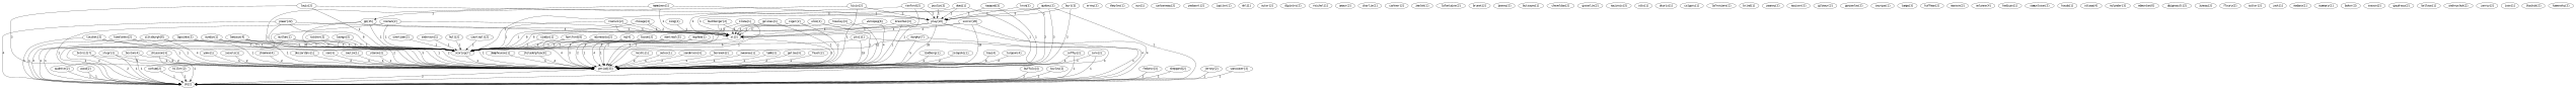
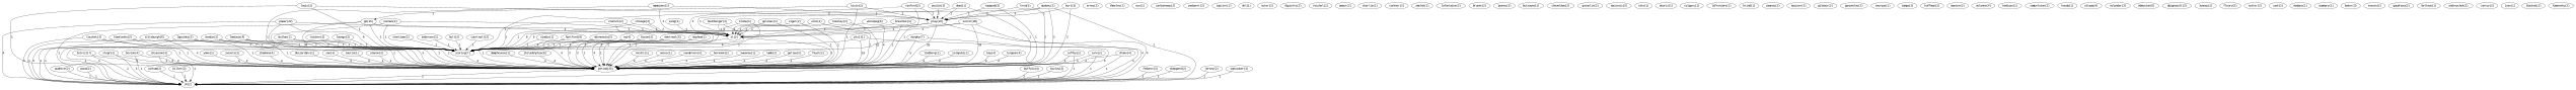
  digraph {
    fontname="Liberation Mono"
    node [fontname="Liberation Mono"]
    edge [fontname="Liberation Mono"]
    n1 [label="kisio(2)"]
    n2 [label="pp(15)"]
    n3 [label="play(22)"]
    n4 [label="period(33)"]
    n5 [label="st(3)"]
    n6 [label="scoring(7)"]
    n7 [label="sh(2)"]
    n8 [label="lapointe(2)"]
    n9 [label="kron(3)"]
    n10 [label="quebec(2)"]
    n11 [label="domi(1)"]
    n12 [label="power(22)"]
    n13 [label="poulin(2)"]
    n14 [label="hawgood(3)"]
    n15 [label="audette(2)"]
    n16 [label="wood(2)"]
    n17 [label="burt(3)"]
    n18 [label="numminen(1)"]
    n19 [label="ranford(2)"]
    n20 [label="louis(2)"]
    n21 [label="boston(4)"]
    n22 [label="damphousse(1)"]
    n23 [label="hatcher(2)"]
    n24 [label="sjodin(1)"]
    n25 [label="chiasson(3)"]
    n26 [label="kovalenko(2)"]
    n27 [label="chicago(3)"]
    n28 [label="errey(2)"]
    n29 [label="philadelphia(8)"]
    n30 [label="kravchuk(3)"]
    n31 [label="recchi(1)"]
    n32 [label="oates(1)"]
    n33 [label="buchberger(2)"]
    n34 [label="sanderson(3)"]
    n35 [label="detroit(7)"]
    n36 [label="beranek(2)"]
    n37 [label="khmylev(1)"]
    n38 [label="slegr(2)"]
    n39 [label="sun(1)"]
    n40 [label="mcphee(1)"]
    n41 [label="carbonneau(2)"]
    n42 [label="sweeney(1)"]
    n43 [label="gelinas(1)"]
    n44 [label="ysebaert(2)"]
    n45 [label="jupiter(1)"]
    n46 [label="ciger(2)"]
    n47 [label="luongo(3)"]
    n48 [label="lamb(2)"]
    n49 [label="winnipeg(8)"]
    n50 [label="anderson(1)"]
    n51 [label="nhl(1)"]
    n52 [label="tocchet(3)"]
    n53 [label="housley(3)"]
    n54 [label="suter(2)"]
    n55 [label="corkum(2)"]
    n56 [label="klima(1)"]
    n57 [label="galley(3)"]
    n58 [label="hull(2)"]
    n59 [label="faust(2)"]
    n60 [label="roenick(2)"]
    n61 [label="courtnall(2)"]
    n62 [label="hiller(2)"]
    n63 [label="elik(2)"]
    n64 [label="noonan(2)"]
    n65 [label="hartford(9)"]
    n66 [label="sundin(1)"]
    n67 [label="dipietro(2)"]
    n68 [label="lindberg(1)"]
    n69 [label="pittsburgh(6)"]
    n70 [label="reichel(1)"]
    n71 [label="zalapski(1)"]
    n72 [label="scorer(20)"]
    n73 [label="buffalo(4)"]
    n74 [label="king(2)"]
    n75 [label="bay(4)"]
    n76 [label="turgeon(4)"]
    n77 [label="kozlov(2)"]
    n78 [label="coffey(2)"]
    n79 [label="mullen(1)"]
    n80 [label="amour(2)"]
    n81 [label="yake(1)"]
    n82 [label="cassels(1)"]
    n83 [label="lemieux(4)"]
    n84 [label="charlie(1)"]
    n85 [label="bure(2)"]
    n86 [label="overtime(2)"]
    n87 [label="minnesota(2)"]
    n88 [label="zhamnov(4)"]
    n89 [label="ny(4)"]
    n90 [label="pts(11)"]
    n91 [label="carkner(2)"]
    n92 [label="zmolek(1)"]
    n93 [label="bozon(2)"]
    n94 [label="lafontaine(2)"]
    n95 [label="desjardins(1)"]
+   n96 [label="drake(4)"]
    n97 [label="montreal(5)"]
    n98 [label="san(3)"]
    n99 [label="bautin(1)"]
    n100 [label="fedorov(3)"]
    n101 [label="sheppard(2)"]
    n102 [label="ulanov(2)"]
    n103 [label="murphy(7)"]
    n104 [label="brunet(2)"]
    n105 [label="janney(3)"]
    n106 [label="butsayev(1)"]
    n107 [label="cheveldae(2)"]
    n108 [label="jersey(2)"]
    n109 [label="gosselin(2)"]
    n110 [label="macinnis(3)"]
    n111 [label="otto(1)"]
    n112 [label="douris(1)"]
    n113 [label="vancouver(3)"]
    n114 [label="calgary(1)"]
    n115 [label="lafreniere(1)"]
    n116 [label="brind(1)"]
    n117 [label="yawney(2)"]
    n118 [label="maciver(3)"]
    n119 [label="gilmour(2)"]
    n120 [label="garpenlov(2)"]
    n121 [label="bourque(1)"]
    n122 [label="tampa(3)"]
    n123 [label="huffman(2)"]
    n124 [label="manson(2)"]
    n125 [label="selanne(4)"]
    n126 [label="hedican(1)"]
    n127 [label="samuelsson(2)"]
    n128 [label="houda(1)"]
    n129 [label="ottawa(4)"]
    n130 [label="nylander(3)"]
    n131 [label="edmonton(6)"]
    n132 [label="daigneault(2)"]
    n133 [label="juneau(2)"]
    n134 [label="fleury(2)"]
    n135 [label="sutter(2)"]
    n136 [label="cook(1)"]
    n137 [label="modano(1)"]
    n138 [label="summary(1)"]
    n139 [label="baker(3)"]
    n140 [label="evason(2)"]
    n141 [label="gaudreau(2)"]
    n142 [label="bellows(1)"]
    n143 [label="andreychuk(1)"]
    n144 [label="conroy(2)"]
    n145 [label="jose(1)"]
    n146 [label="tkachuk(2)"]
    n147 [label="kamensky(2)"]
    n1 -> n2 [label=1]
    n1 -> n3 [label=1]
    n1 -> n4 [label=1]
    n2 -> n4 [label=2]
    n2 -> n5 [label=1]
    n2 -> n6 [label=1]
    n2 -> n7 [label=1]
    n3 -> n4 [label=20]
    n3 -> n5 [label=4]
    n3 -> n6 [label=8]
    n3 -> n7 [label=4]
    n4 -> n7 [label=2]
    n5 -> n4 [label=3]
    n5 -> n6 [label=1]
    n6 -> n4 [label=1]
    n8 -> n4 [label=1]
    n8 -> n6 [label=1]
    n8 -> n7 [label=1]
    n9 -> n3 [label=1]
    n9 -> n4 [label=2]
    n10 -> n3 [label=3]
    n10 -> n4 [label=3]
    n10 -> n6 [label=1]
    n10 -> n7 [label=1]
    n11 -> n3 [label=1]
    n11 -> n4 [label=1]
    n11 -> n5 [label=1]
    n12 -> n4 [label=20]
    n12 -> n5 [label=4]
    n12 -> n6 [label=8]
    n12 -> n7 [label=4]
    n13 -> n3 [label=1]
    n14 -> n3 [label=1]
    n14 -> n4 [label=1]
    n15 -> n7 [label=1]
    n16 -> n7 [label=1]
    n17 -> n3 [label=1]
    n17 -> n4 [label=2]
    n18 -> n3 [label=1]
    n18 -> n4 [label=1]
    n18 -> n5 [label=1]
    n19 -> n3 [label=1]
    n19 -> n4 [label=1]
    n19 -> n5 [label=1]
    n20 -> n3 [label=3]
    n20 -> n4 [label=3]
    n20 -> n6 [label=1]
    n21 -> n4 [label=3]
    n21 -> n7 [label=1]
    n22 -> n4 [label=1]
    n23 -> n4 [label=1]
    n23 -> n6 [label=1]
    n24 -> n4 [label=1]
    n24 -> n6 [label=1]
    n25 -> n4 [label=2]
    n25 -> n7 [label=1]
    n26 -> n4 [label=1]
    n26 -> n6 [label=1]
    n26 -> n7 [label=1]
    n27 -> n4 [label=3]
    n27 -> n5 [label=2]
    n27 -> n6 [label=1]
    n29 -> n4 [label=4]
    n30 -> n4 [label=1]
    n30 -> n5 [label=1]
    n31 -> n4 [label=2]
    n32 -> n4 [label=1]
    n33 -> n4 [label=1]
    n33 -> n5 [label=1]
    n34 -> n4 [label=2]
    n35 -> n4 [label=5]
    n35 -> n7 [label=2]
    n36 -> n4 [label=1]
    n38 -> n4 [label=1]
    n38 -> n7 [label=1]
    n40 -> n4 [label=1]
    n40 -> n6 [label=1]
    n42 -> n4 [label=1]
    n43 -> n4 [label=1]
    n43 -> n5 [label=1]
    n46 -> n4 [label=1]
    n46 -> n5 [label=1]
    n47 -> n4 [label=2]
    n47 -> n6 [label=1]
    n48 -> n4 [label=1]
    n49 -> n4 [label=4]
    n49 -> n5 [label=1]
    n50 -> n6 [label=1]
    n52 -> n4 [label=1]
    n52 -> n6 [label=1]
    n52 -> n7 [label=1]
    n53 -> n4 [label=2]
    n53 -> n5 [label=1]
    n55 -> n7 [label=1]
    n56 -> n4 [label=1]
    n56 -> n5 [label=1]
    n57 -> n4 [label=2]
    n58 -> n6 [label=1]
    n59 -> n4 [label=1]
    n60 -> n4 [label=2]
    n60 -> n5 [label=1]
    n60 -> n6 [label=1]
    n61 -> n6 [label=1]
    n62 -> n7 [label=1]
    n63 -> n4 [label=1]
    n63 -> n5 [label=1]
    n64 -> n4 [label=1]
    n64 -> n5 [label=1]
    n64 -> n6 [label=1]
    n65 -> n4 [label=4]
    n65 -> n6 [label=1]
    n66 -> n4 [label=1]
    n66 -> n6 [label=1]
    n66 -> n7 [label=1]
    n68 -> n4 [label=1]
    n69 -> n4 [label=4]
    n69 -> n6 [label=1]
    n69 -> n7 [label=2]
    n71 -> n4 [label=2]
    n72 -> n4 [label=19]
    n72 -> n5 [label=4]
    n72 -> n6 [label=6]
    n72 -> n7 [label=4]
    n73 -> n7 [label=2]
    n74 -> n5 [label=1]
    n75 -> n4 [label=3]
    n76 -> n4 [label=2]
    n77 -> n7 [label=1]
    n78 -> n4 [label=1]
    n78 -> n7 [label=1]
    n79 -> n4 [label=3]
    n79 -> n6 [label=1]
    n79 -> n7 [label=1]
    n81 -> n4 [label=1]
    n82 -> n4 [label=2]
    n83 -> n4 [label=2]
    n83 -> n6 [label=1]
    n83 -> n7 [label=1]
    n85 -> n4 [label=1]
    n85 -> n7 [label=1]
    n86 -> n6 [label=1]
    n87 -> n4 [label=3]
    n87 -> n6 [label=1]
    n88 -> n4 [label=2]
    n89 -> n4 [label=2]
    n89 -> n6 [label=1]
    n90 -> n4 [label=19]
    n90 -> n6 [label=6]
    n90 -> n7 [label=4]
    n93 -> n4 [label=1]
    n93 -> n6 [label=1]
    n95 -> n4 [label=2]
+   n96 -> n4 [label=2]
+   n96 -> n7 [label=1]
    n97 -> n4 [label=4]
    n97 -> n6 [label=1]
    n98 -> n4 [label=3]
    n99 -> n4 [label=1]
    n100 -> n7 [label=2]
    n101 -> n7 [label=1]
    n102 -> n4 [label=1]
    n103 -> n4 [label=5]
    n103 -> n6 [label=3]
    n103 -> n7 [label=1]
    n108 -> n7 [label=1]
    n113 -> n7 [label=1]
  }
